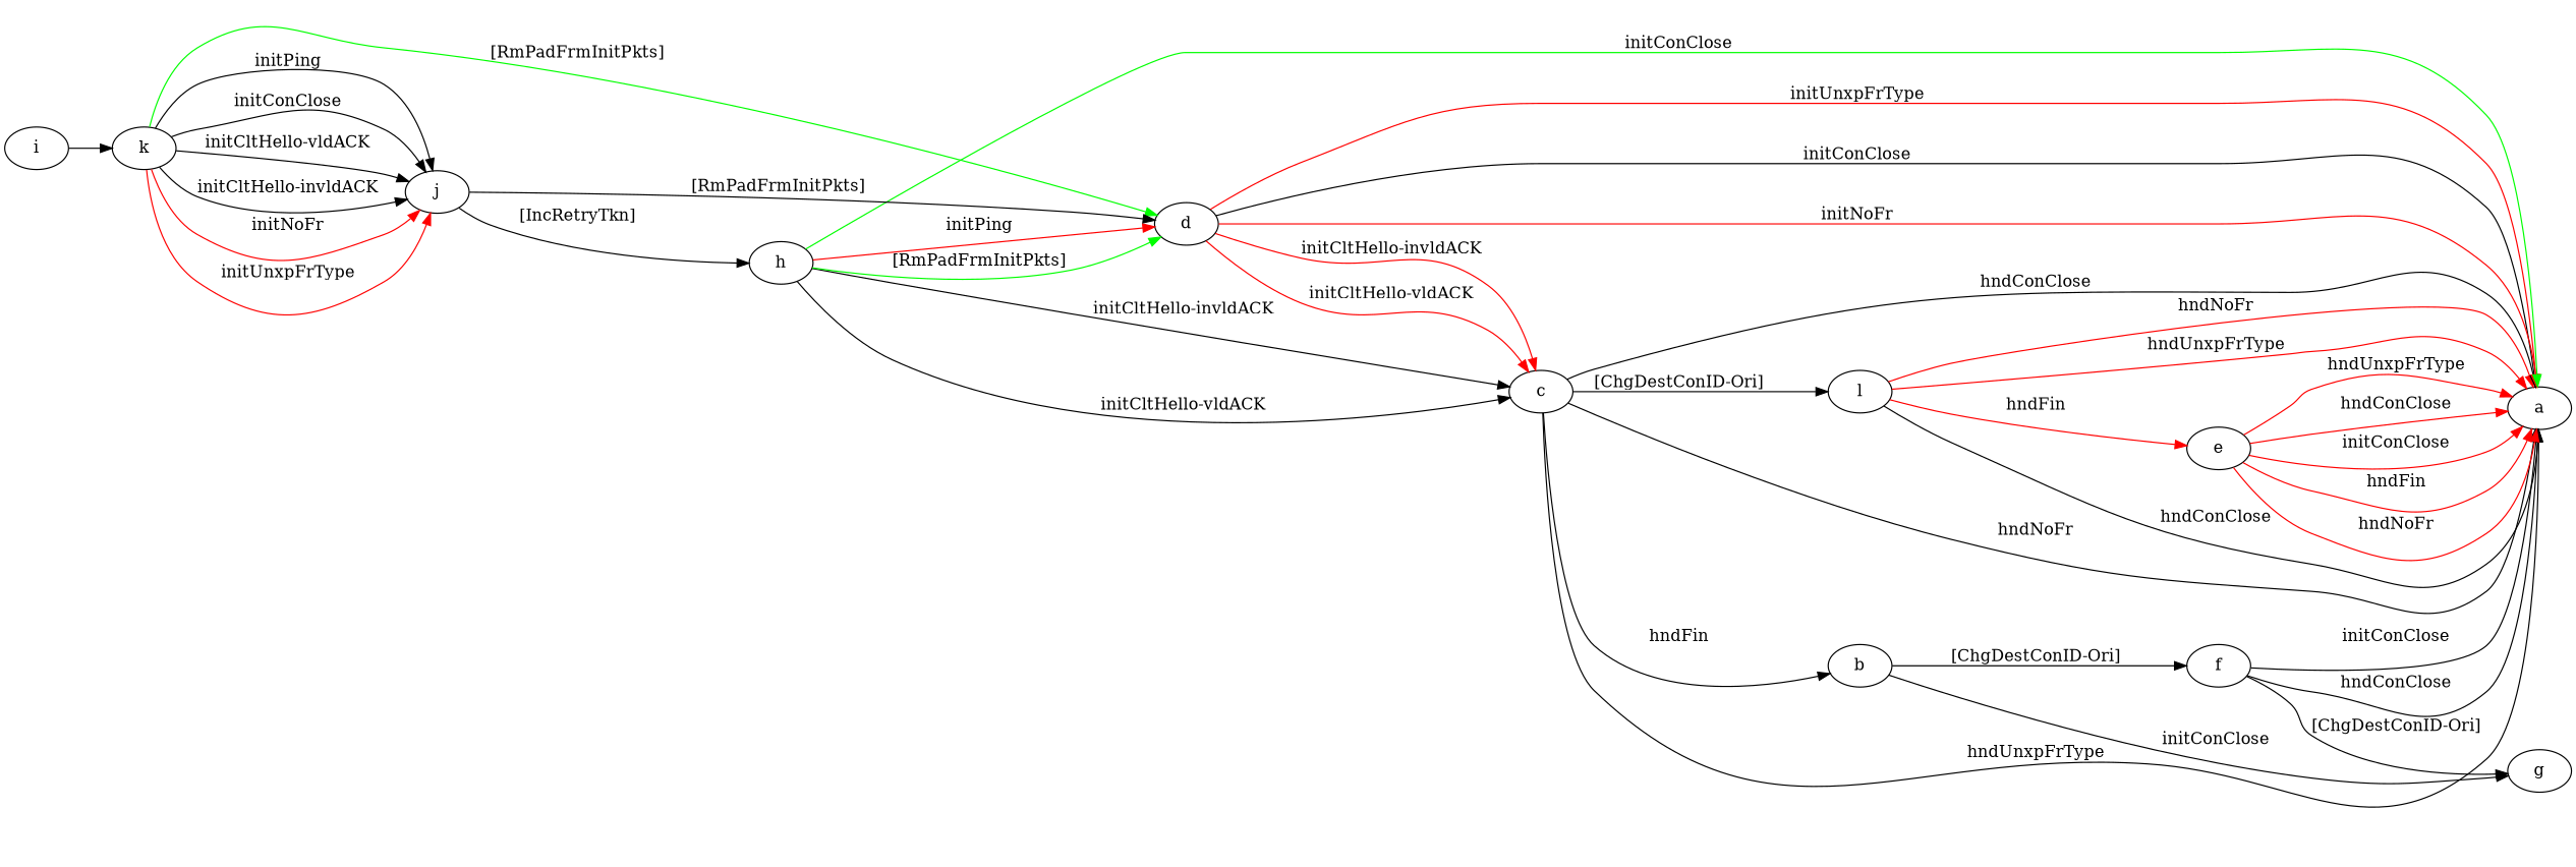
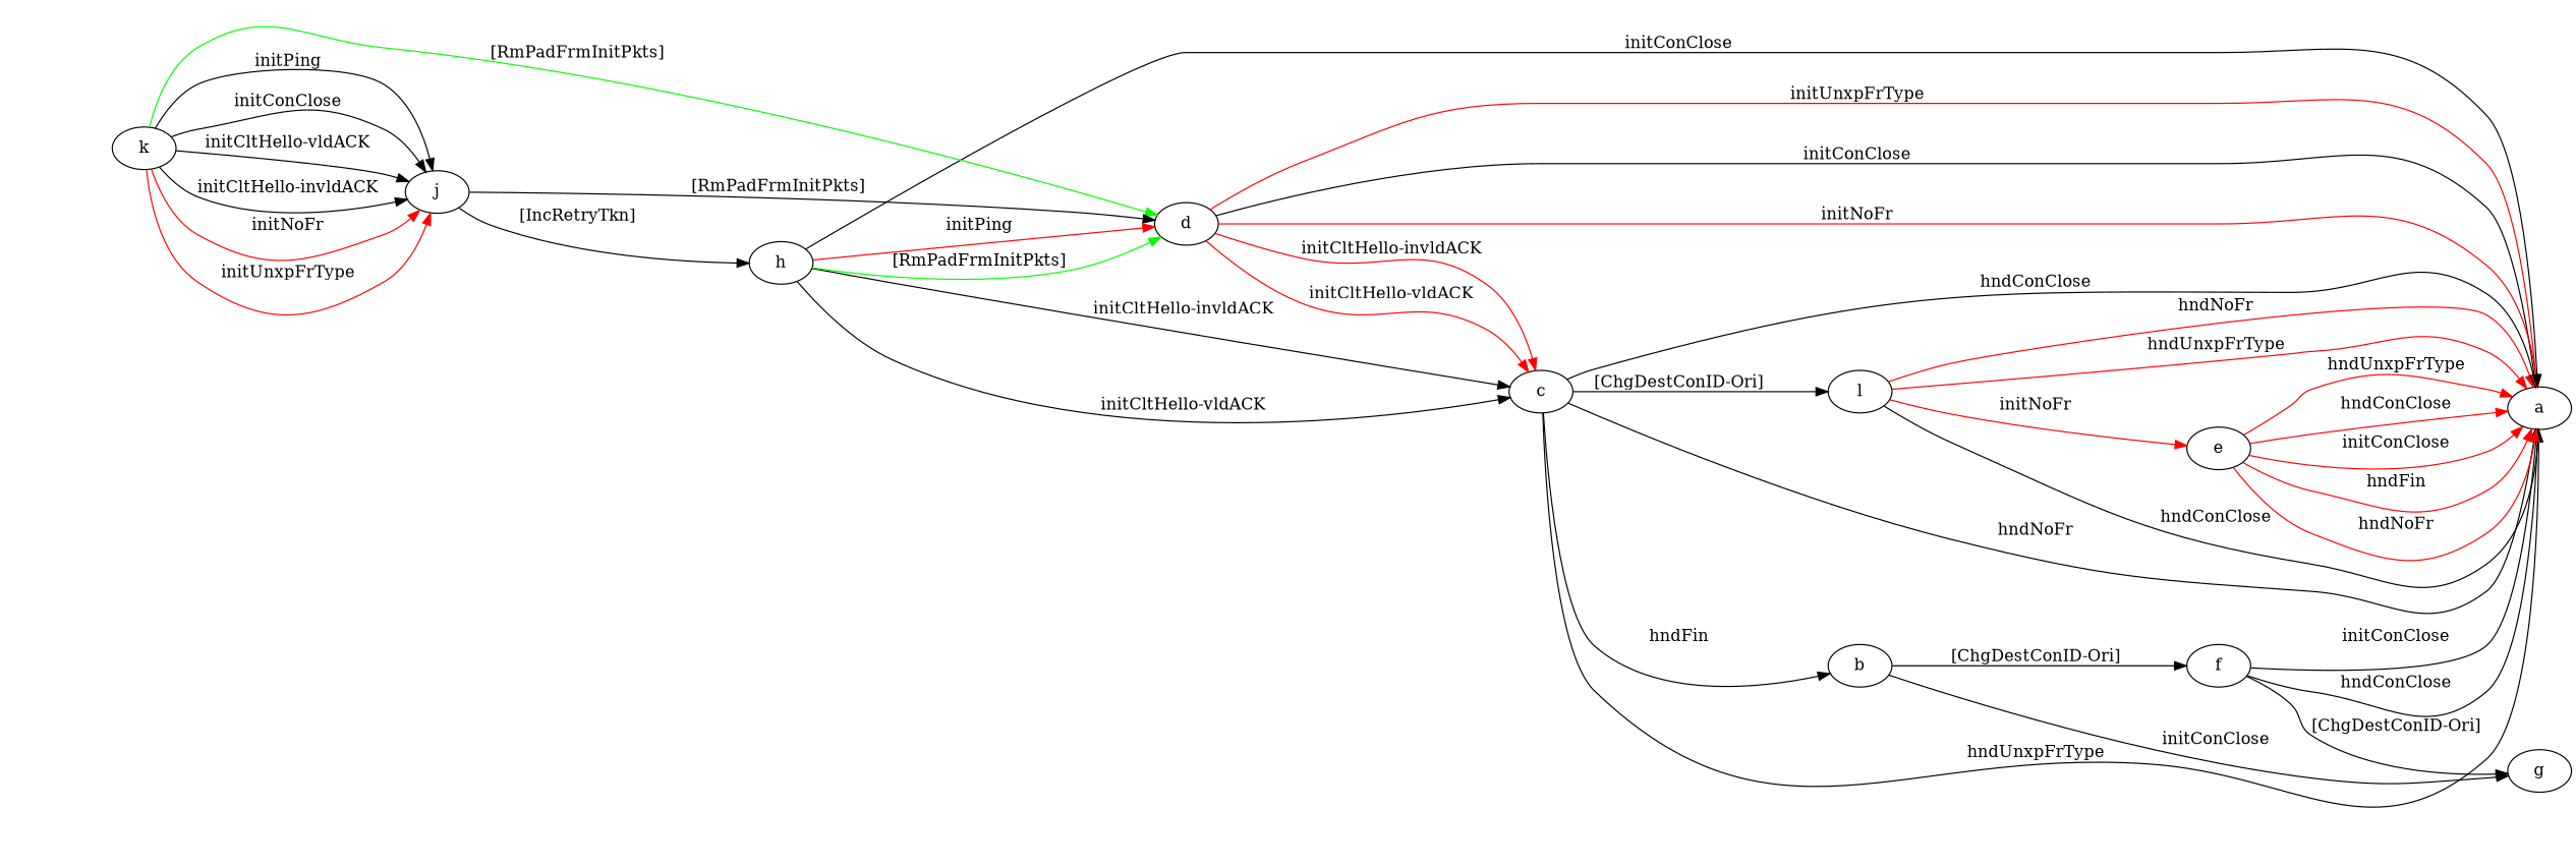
  digraph {
    rankdir=LR
    b
    f
    g
    a
    c
    l
    e
    d
    h
-   i
    k
    j
    b -> f [label="[ChgDestConID-Ori] "]
    b -> g [label="initConClose "]
    f -> g [label="[ChgDestConID-Ori] "]
    f -> a [label="initConClose "]
    f -> a [label="hndConClose "]
    c -> b [label="hndFin "]
    c -> a [label="hndNoFr "]
    c -> a [label="hndUnxpFrType "]
    c -> a [label="hndConClose "]
    c -> l [label="[ChgDestConID-Ori] "]
    l -> a [label="hndConClose "]
    l -> a [color=red label="hndNoFr "]
    l -> a [color=red label="hndUnxpFrType "]
-   l -> e [color=red label="hndFin "]
+   l -> e [color=red label="initNoFr "]
    e -> a [color=red label="initConClose "]
    e -> a [color=red label="hndFin "]
    e -> a [color=red label="hndNoFr "]
    e -> a [color=red label="hndUnxpFrType "]
    e -> a [color=red label="hndConClose "]
    d -> a [label="initConClose "]
    d -> a [color=red label="initNoFr "]
    d -> a [color=red label="initUnxpFrType "]
    d -> c [color=red label="initCltHello-vldACK "]
    d -> c [color=red label="initCltHello-invldACK "]
-   h -> a [label="initConClose " color=green]
+   h -> a [label="initConClose "]
    h -> c [label="initCltHello-vldACK "]
    h -> c [label="initCltHello-invldACK "]
    h -> d [color=green label="[RmPadFrmInitPkts] "]
    h -> d [color=red label="initPing "]
-   i -> k
    k -> d [color=green label="[RmPadFrmInitPkts] "]
    k -> j [label="initPing "]
    k -> j [label="initConClose "]
    k -> j [label="initCltHello-vldACK "]
    k -> j [label="initCltHello-invldACK "]
    k -> j [color=red label="initNoFr "]
    k -> j [color=red label="initUnxpFrType "]
    j -> d [color=black label="[RmPadFrmInitPkts] "]
    j -> h [label="[IncRetryTkn] "]
  }
